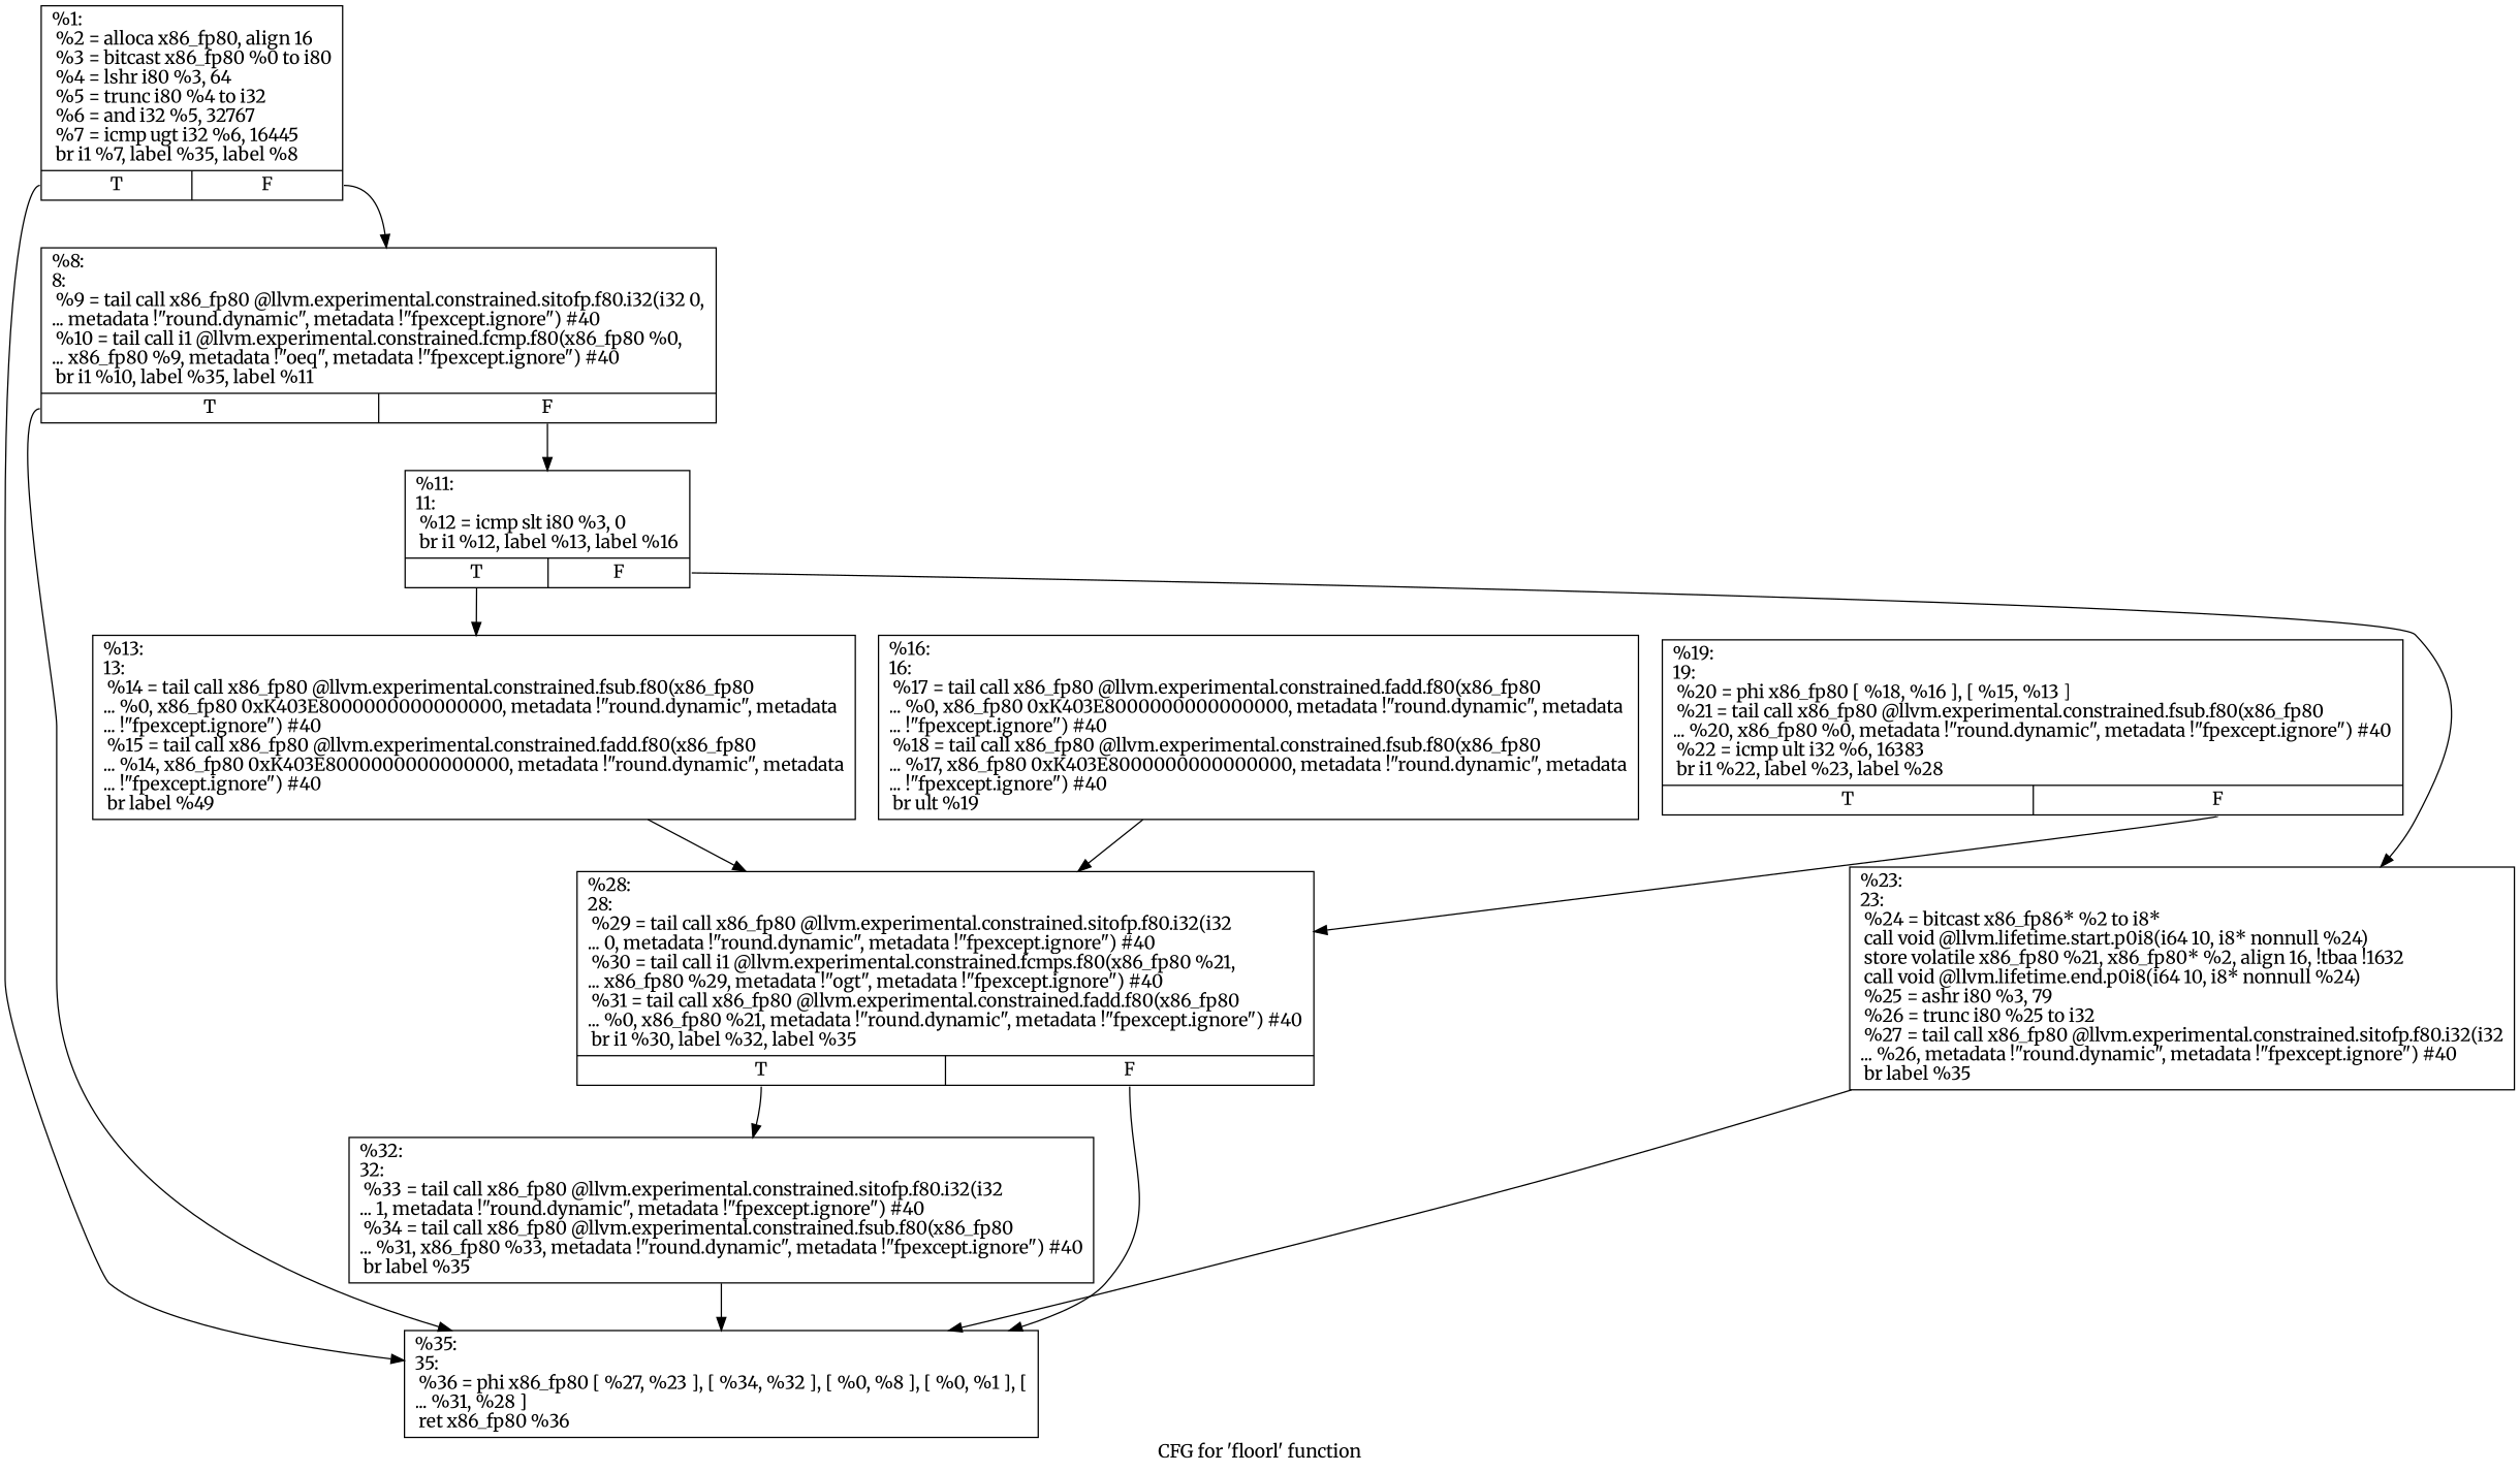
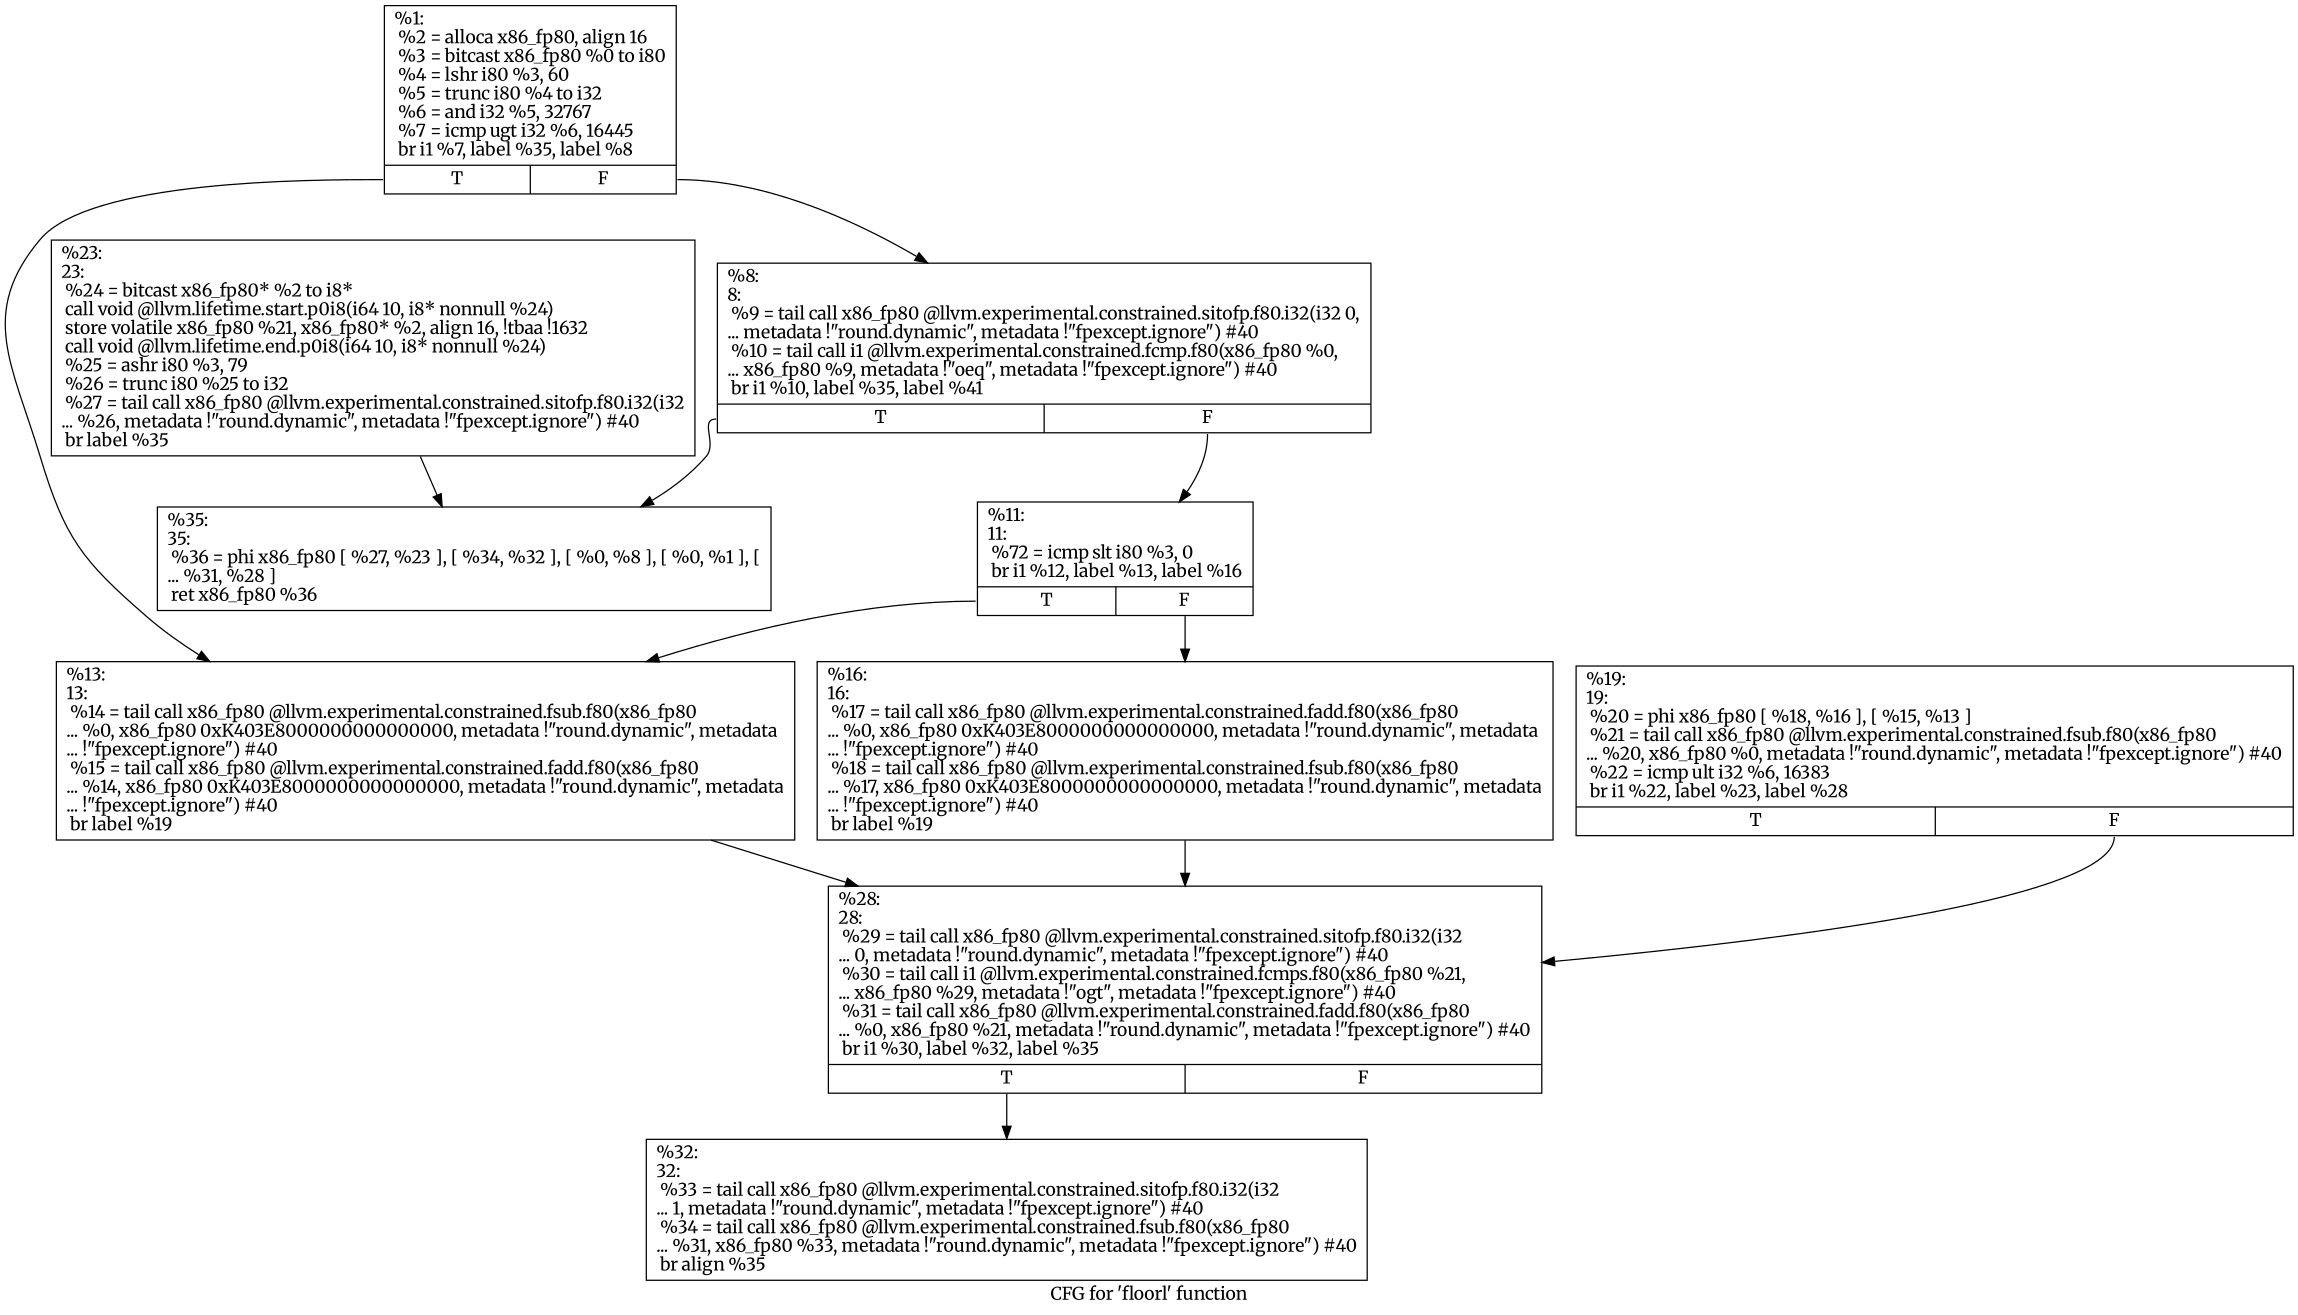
  digraph {
    fontname=Merriweather
    label="CFG for 'floorl' function"
    node [fontname=Merriweather shape=record]
    edge [fontname=Merriweather tailport=s0]
-   n1 [label="{%1:\l  %2 = alloca x86_fp80, align 16\l  %3 = bitcast x86_fp80 %0 to i80\l  %4 = lshr i80 %3, 64\l  %5 = trunc i80 %4 to i32\l  %6 = and i32 %5, 32767\l  %7 = icmp ugt i32 %6, 16445\l  br i1 %7, label %35, label %8\l|{<s0>T|<s1>F}}"]
+   n1 [label="{%1:\l  %2 = alloca x86_fp80, align 16\l  %3 = bitcast x86_fp80 %0 to i80\l  %4 = lshr i80 %3, 60\l  %5 = trunc i80 %4 to i32\l  %6 = and i32 %5, 32767\l  %7 = icmp ugt i32 %6, 16445\l  br i1 %7, label %35, label %8\l|{<s0>T|<s1>F}}"]
    n2 [label="{%35:\l35:                                               \l  %36 = phi x86_fp80 [ %27, %23 ], [ %34, %32 ], [ %0, %8 ], [ %0, %1 ], [\l... %31, %28 ]\l  ret x86_fp80 %36\l}"]
-   n3 [label="{%8:\l8:                                                \l  %9 = tail call x86_fp80 @llvm.experimental.constrained.sitofp.f80.i32(i32 0,\l... metadata !\"round.dynamic\", metadata !\"fpexcept.ignore\") #40\l  %10 = tail call i1 @llvm.experimental.constrained.fcmp.f80(x86_fp80 %0,\l... x86_fp80 %9, metadata !\"oeq\", metadata !\"fpexcept.ignore\") #40\l  br i1 %10, label %35, label %11\l|{<s0>T|<s1>F}}"]
-   n4 [label="{%11:\l11:                                               \l  %12 = icmp slt i80 %3, 0\l  br i1 %12, label %13, label %16\l|{<s0>T|<s1>F}}"]
-   n5 [label="{%13:\l13:                                               \l  %14 = tail call x86_fp80 @llvm.experimental.constrained.fsub.f80(x86_fp80\l... %0, x86_fp80 0xK403E8000000000000000, metadata !\"round.dynamic\", metadata\l... !\"fpexcept.ignore\") #40\l  %15 = tail call x86_fp80 @llvm.experimental.constrained.fadd.f80(x86_fp80\l... %14, x86_fp80 0xK403E8000000000000000, metadata !\"round.dynamic\", metadata\l... !\"fpexcept.ignore\") #40\l  br label %49\l}"]
-   n6 [label="{%16:\l16:                                               \l  %17 = tail call x86_fp80 @llvm.experimental.constrained.fadd.f80(x86_fp80\l... %0, x86_fp80 0xK403E8000000000000000, metadata !\"round.dynamic\", metadata\l... !\"fpexcept.ignore\") #40\l  %18 = tail call x86_fp80 @llvm.experimental.constrained.fsub.f80(x86_fp80\l... %17, x86_fp80 0xK403E8000000000000000, metadata !\"round.dynamic\", metadata\l... !\"fpexcept.ignore\") #40\l  br ult %19\l}"]
+   n3 [label="{%8:\l8:                                                \l  %9 = tail call x86_fp80 @llvm.experimental.constrained.sitofp.f80.i32(i32 0,\l... metadata !\"round.dynamic\", metadata !\"fpexcept.ignore\") #40\l  %10 = tail call i1 @llvm.experimental.constrained.fcmp.f80(x86_fp80 %0,\l... x86_fp80 %9, metadata !\"oeq\", metadata !\"fpexcept.ignore\") #40\l  br i1 %10, label %35, label %41\l|{<s0>T|<s1>F}}"]
+   n4 [label="{%11:\l11:                                               \l  %72 = icmp slt i80 %3, 0\l  br i1 %12, label %13, label %16\l|{<s0>T|<s1>F}}"]
+   n5 [label="{%13:\l13:                                               \l  %14 = tail call x86_fp80 @llvm.experimental.constrained.fsub.f80(x86_fp80\l... %0, x86_fp80 0xK403E8000000000000000, metadata !\"round.dynamic\", metadata\l... !\"fpexcept.ignore\") #40\l  %15 = tail call x86_fp80 @llvm.experimental.constrained.fadd.f80(x86_fp80\l... %14, x86_fp80 0xK403E8000000000000000, metadata !\"round.dynamic\", metadata\l... !\"fpexcept.ignore\") #40\l  br label %19\l}"]
+   n6 [label="{%16:\l16:                                               \l  %17 = tail call x86_fp80 @llvm.experimental.constrained.fadd.f80(x86_fp80\l... %0, x86_fp80 0xK403E8000000000000000, metadata !\"round.dynamic\", metadata\l... !\"fpexcept.ignore\") #40\l  %18 = tail call x86_fp80 @llvm.experimental.constrained.fsub.f80(x86_fp80\l... %17, x86_fp80 0xK403E8000000000000000, metadata !\"round.dynamic\", metadata\l... !\"fpexcept.ignore\") #40\l  br label %19\l}"]
    n7 [label="{%28:\l28:                                               \l  %29 = tail call x86_fp80 @llvm.experimental.constrained.sitofp.f80.i32(i32\l... 0, metadata !\"round.dynamic\", metadata !\"fpexcept.ignore\") #40\l  %30 = tail call i1 @llvm.experimental.constrained.fcmps.f80(x86_fp80 %21,\l... x86_fp80 %29, metadata !\"ogt\", metadata !\"fpexcept.ignore\") #40\l  %31 = tail call x86_fp80 @llvm.experimental.constrained.fadd.f80(x86_fp80\l... %0, x86_fp80 %21, metadata !\"round.dynamic\", metadata !\"fpexcept.ignore\") #40\l  br i1 %30, label %32, label %35\l|{<s0>T|<s1>F}}"]
    n8 [label="{%19:\l19:                                               \l  %20 = phi x86_fp80 [ %18, %16 ], [ %15, %13 ]\l  %21 = tail call x86_fp80 @llvm.experimental.constrained.fsub.f80(x86_fp80\l... %20, x86_fp80 %0, metadata !\"round.dynamic\", metadata !\"fpexcept.ignore\") #40\l  %22 = icmp ult i32 %6, 16383\l  br i1 %22, label %23, label %28\l|{<s0>T|<s1>F}}"]
-   n9 [label="{%23:\l23:                                               \l  %24 = bitcast x86_fp86* %2 to i8*\l  call void @llvm.lifetime.start.p0i8(i64 10, i8* nonnull %24)\l  store volatile x86_fp80 %21, x86_fp80* %2, align 16, !tbaa !1632\l  call void @llvm.lifetime.end.p0i8(i64 10, i8* nonnull %24)\l  %25 = ashr i80 %3, 79\l  %26 = trunc i80 %25 to i32\l  %27 = tail call x86_fp80 @llvm.experimental.constrained.sitofp.f80.i32(i32\l... %26, metadata !\"round.dynamic\", metadata !\"fpexcept.ignore\") #40\l  br label %35\l}"]
-   n10 [label="{%32:\l32:                                               \l  %33 = tail call x86_fp80 @llvm.experimental.constrained.sitofp.f80.i32(i32\l... 1, metadata !\"round.dynamic\", metadata !\"fpexcept.ignore\") #40\l  %34 = tail call x86_fp80 @llvm.experimental.constrained.fsub.f80(x86_fp80\l... %31, x86_fp80 %33, metadata !\"round.dynamic\", metadata !\"fpexcept.ignore\") #40\l  br label %35\l}"]
-   n1 -> n2
+   n9 [label="{%23:\l23:                                               \l  %24 = bitcast x86_fp80* %2 to i8*\l  call void @llvm.lifetime.start.p0i8(i64 10, i8* nonnull %24)\l  store volatile x86_fp80 %21, x86_fp80* %2, align 16, !tbaa !1632\l  call void @llvm.lifetime.end.p0i8(i64 10, i8* nonnull %24)\l  %25 = ashr i80 %3, 79\l  %26 = trunc i80 %25 to i32\l  %27 = tail call x86_fp80 @llvm.experimental.constrained.sitofp.f80.i32(i32\l... %26, metadata !\"round.dynamic\", metadata !\"fpexcept.ignore\") #40\l  br label %35\l}"]
+   n10 [label="{%32:\l32:                                               \l  %33 = tail call x86_fp80 @llvm.experimental.constrained.sitofp.f80.i32(i32\l... 1, metadata !\"round.dynamic\", metadata !\"fpexcept.ignore\") #40\l  %34 = tail call x86_fp80 @llvm.experimental.constrained.fsub.f80(x86_fp80\l... %31, x86_fp80 %33, metadata !\"round.dynamic\", metadata !\"fpexcept.ignore\") #40\l  br align %35\l}"]
+   n1 -> n5
    n1 -> n3 [tailport=s1]
    n3 -> n2
    n3 -> n4 [tailport=s1]
    n4 -> n5
-   n4 -> n9 [tailport=s1]
+   n4 -> n6 [tailport=s1]
    n5 -> n7
    n6 -> n7
-   n7 -> n2 [tailport=s1]
    n7 -> n10
    n8 -> n7 [tailport=s1]
    n9 -> n2
-   n10 -> n2
  }
